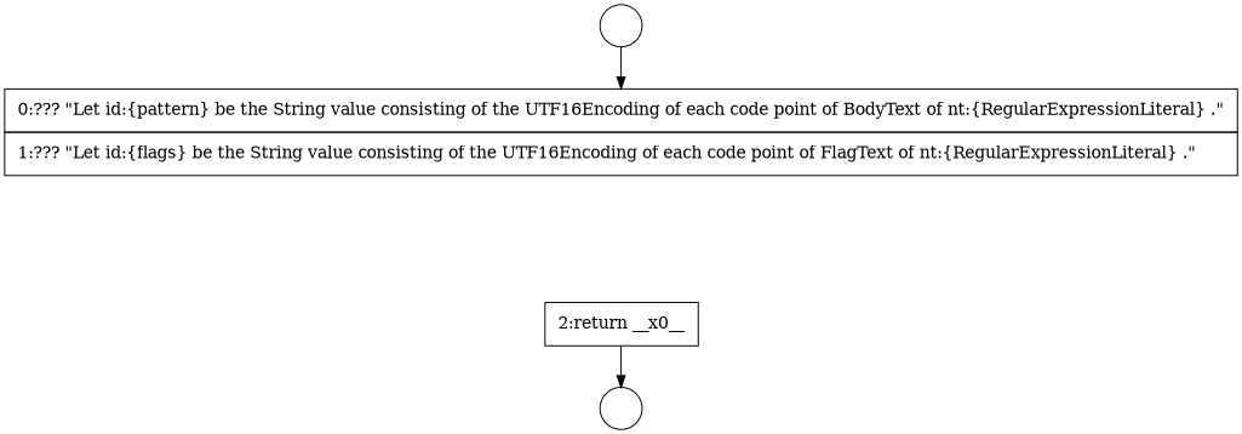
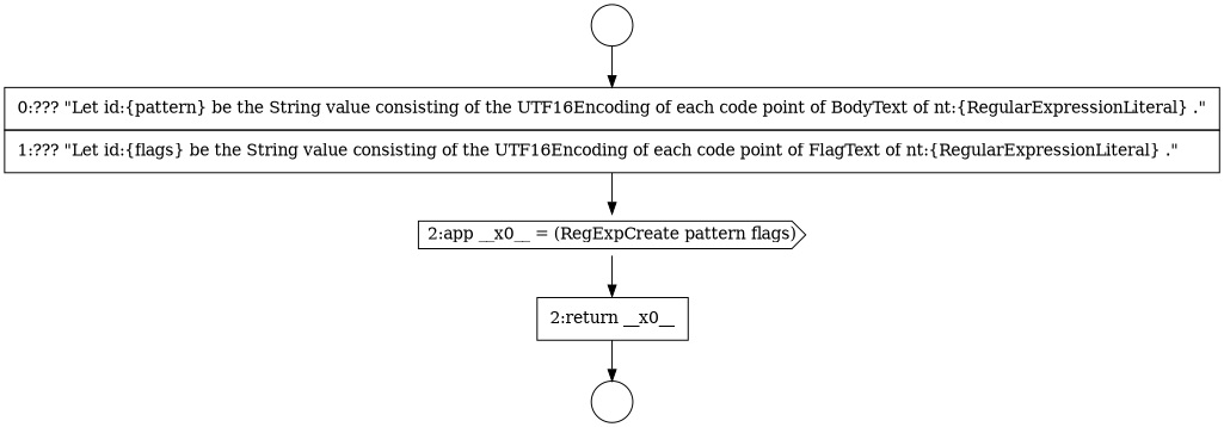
  digraph {
    node [color=black fillcolor=white shape=circle style=filled]
    edge [color=black]
    n1 [label=" "]
    n2 [label=<<font color="black">     <table border="0" cellborder="1" cellspacing="0" cellpadding="10">       <tr><td align="left">2:return __x0__</td></tr>     </table>   </font>> margin=0 shape=none]
    n3 [label=" "]
    n4 [label=<<font color="black">     <table border="0" cellborder="1" cellspacing="0" cellpadding="10">       <tr><td align="left">0:??? &quot;Let id:{pattern} be the String value consisting of the UTF16Encoding of each code point of BodyText of nt:{RegularExpressionLiteral} .&quot;</td></tr>       <tr><td align="left">1:??? &quot;Let id:{flags} be the String value consisting of the UTF16Encoding of each code point of FlagText of nt:{RegularExpressionLiteral} .&quot;</td></tr>     </table>   </font>> margin=0 shape=none]
+   n5 [label=<<font color="black">2:app __x0__ = (RegExpCreate pattern flags)</font>> shape=cds]
    n2 -> n1
    n3 -> n4
+   n4 -> n5
+   n5 -> n2
  }
